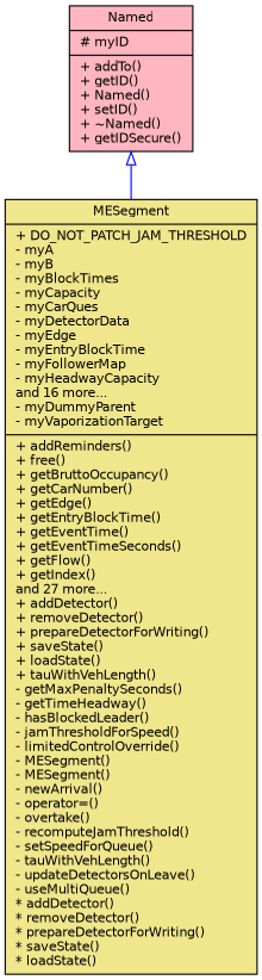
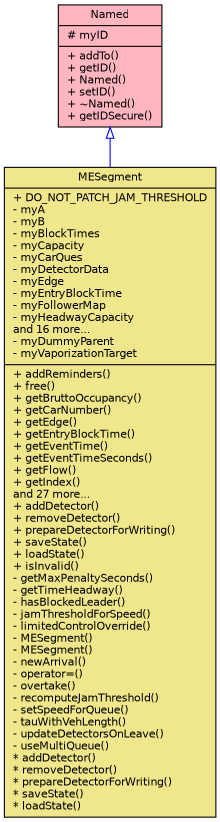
  digraph {
    node [color=black fontname=Helvetica fontsize=10 shape=record style=filled]
-   n1 [fillcolor=khaki fontcolor=black height=0.2 label="{MESegment\n|+ DO_NOT_PATCH_JAM_THRESHOLD\l- myA\l- myB\l- myBlockTimes\l- myCapacity\l- myCarQues\l- myDetectorData\l- myEdge\l- myEntryBlockTime\l- myFollowerMap\l- myHeadwayCapacity\land 16 more...\l- myDummyParent\l- myVaporizationTarget\l|+ addReminders()\l+ free()\l+ getBruttoOccupancy()\l+ getCarNumber()\l+ getEdge()\l+ getEntryBlockTime()\l+ getEventTime()\l+ getEventTimeSeconds()\l+ getFlow()\l+ getIndex()\land 27 more...\l+ addDetector()\l+ removeDetector()\l+ prepareDetectorForWriting()\l+ saveState()\l+ loadState()\l+ tauWithVehLength()\l- getMaxPenaltySeconds()\l- getTimeHeadway()\l- hasBlockedLeader()\l- jamThresholdForSpeed()\l- limitedControlOverride()\l- MESegment()\l- MESegment()\l- newArrival()\l- operator=()\l- overtake()\l- recomputeJamThreshold()\l- setSpeedForQueue()\l- tauWithVehLength()\l- updateDetectorsOnLeave()\l- useMultiQueue()\l* addDetector()\l* removeDetector()\l* prepareDetectorForWriting()\l* saveState()\l* loadState()\l}" width=0.4]
+   n1 [fillcolor=khaki fontcolor=black height=0.2 label="{MESegment\n|+ DO_NOT_PATCH_JAM_THRESHOLD\l- myA\l- myB\l- myBlockTimes\l- myCapacity\l- myCarQues\l- myDetectorData\l- myEdge\l- myEntryBlockTime\l- myFollowerMap\l- myHeadwayCapacity\land 16 more...\l- myDummyParent\l- myVaporizationTarget\l|+ addReminders()\l+ free()\l+ getBruttoOccupancy()\l+ getCarNumber()\l+ getEdge()\l+ getEntryBlockTime()\l+ getEventTime()\l+ getEventTimeSeconds()\l+ getFlow()\l+ getIndex()\land 27 more...\l+ addDetector()\l+ removeDetector()\l+ prepareDetectorForWriting()\l+ saveState()\l+ loadState()\l+ isInvalid()\l- getMaxPenaltySeconds()\l- getTimeHeadway()\l- hasBlockedLeader()\l- jamThresholdForSpeed()\l- limitedControlOverride()\l- MESegment()\l- MESegment()\l- newArrival()\l- operator=()\l- overtake()\l- recomputeJamThreshold()\l- setSpeedForQueue()\l- tauWithVehLength()\l- updateDetectorsOnLeave()\l- useMultiQueue()\l* addDetector()\l* removeDetector()\l* prepareDetectorForWriting()\l* saveState()\l* loadState()\l}" width=0.4]
    n2 [fillcolor=lightpink height=0.2 label="{Named\n|# myID\l|+ addTo()\l+ getID()\l+ Named()\l+ setID()\l+ ~Named()\l+ getIDSecure()\l}" width=0.4]
    n2 -> n1 [arrowtail=onormal color=blue dir=back fontname=Helvetica fontsize=10 labelfontname=Helvetica labelfontsize=10 style=solid]
  }
